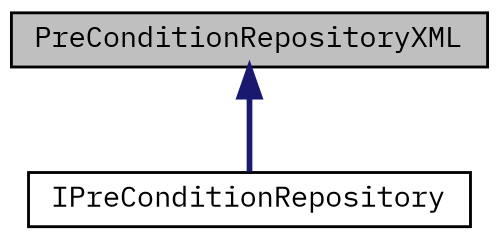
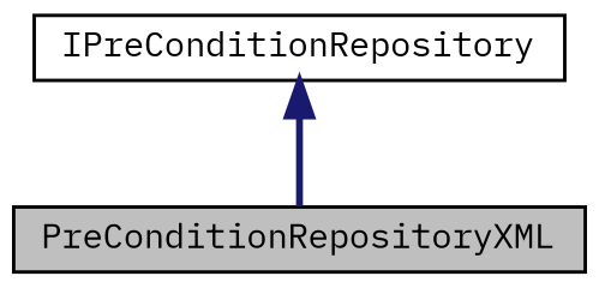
  digraph {
    fontname="IBM Plex Mono"
    node [color=black fontname="IBM Plex Mono" fontsize=10 shape=record style=filled]
    n1 [fillcolor=grey75 fontcolor=black height=0.2 label=PreConditionRepositoryXML width=0.4]
    n2 [fillcolor=white height=0.2 label=IPreConditionRepository width=0.4]
-   n1 -> n2 [color=midnightblue dir=back fontname="IBM Plex Mono" fontsize=10 labelfontname=Helvetica labelfontsize=10 style=bold]
+   n2 -> n1 [color=midnightblue dir=back fontname="IBM Plex Mono" fontsize=10 labelfontname=Helvetica labelfontsize=10 style=bold]
  }
